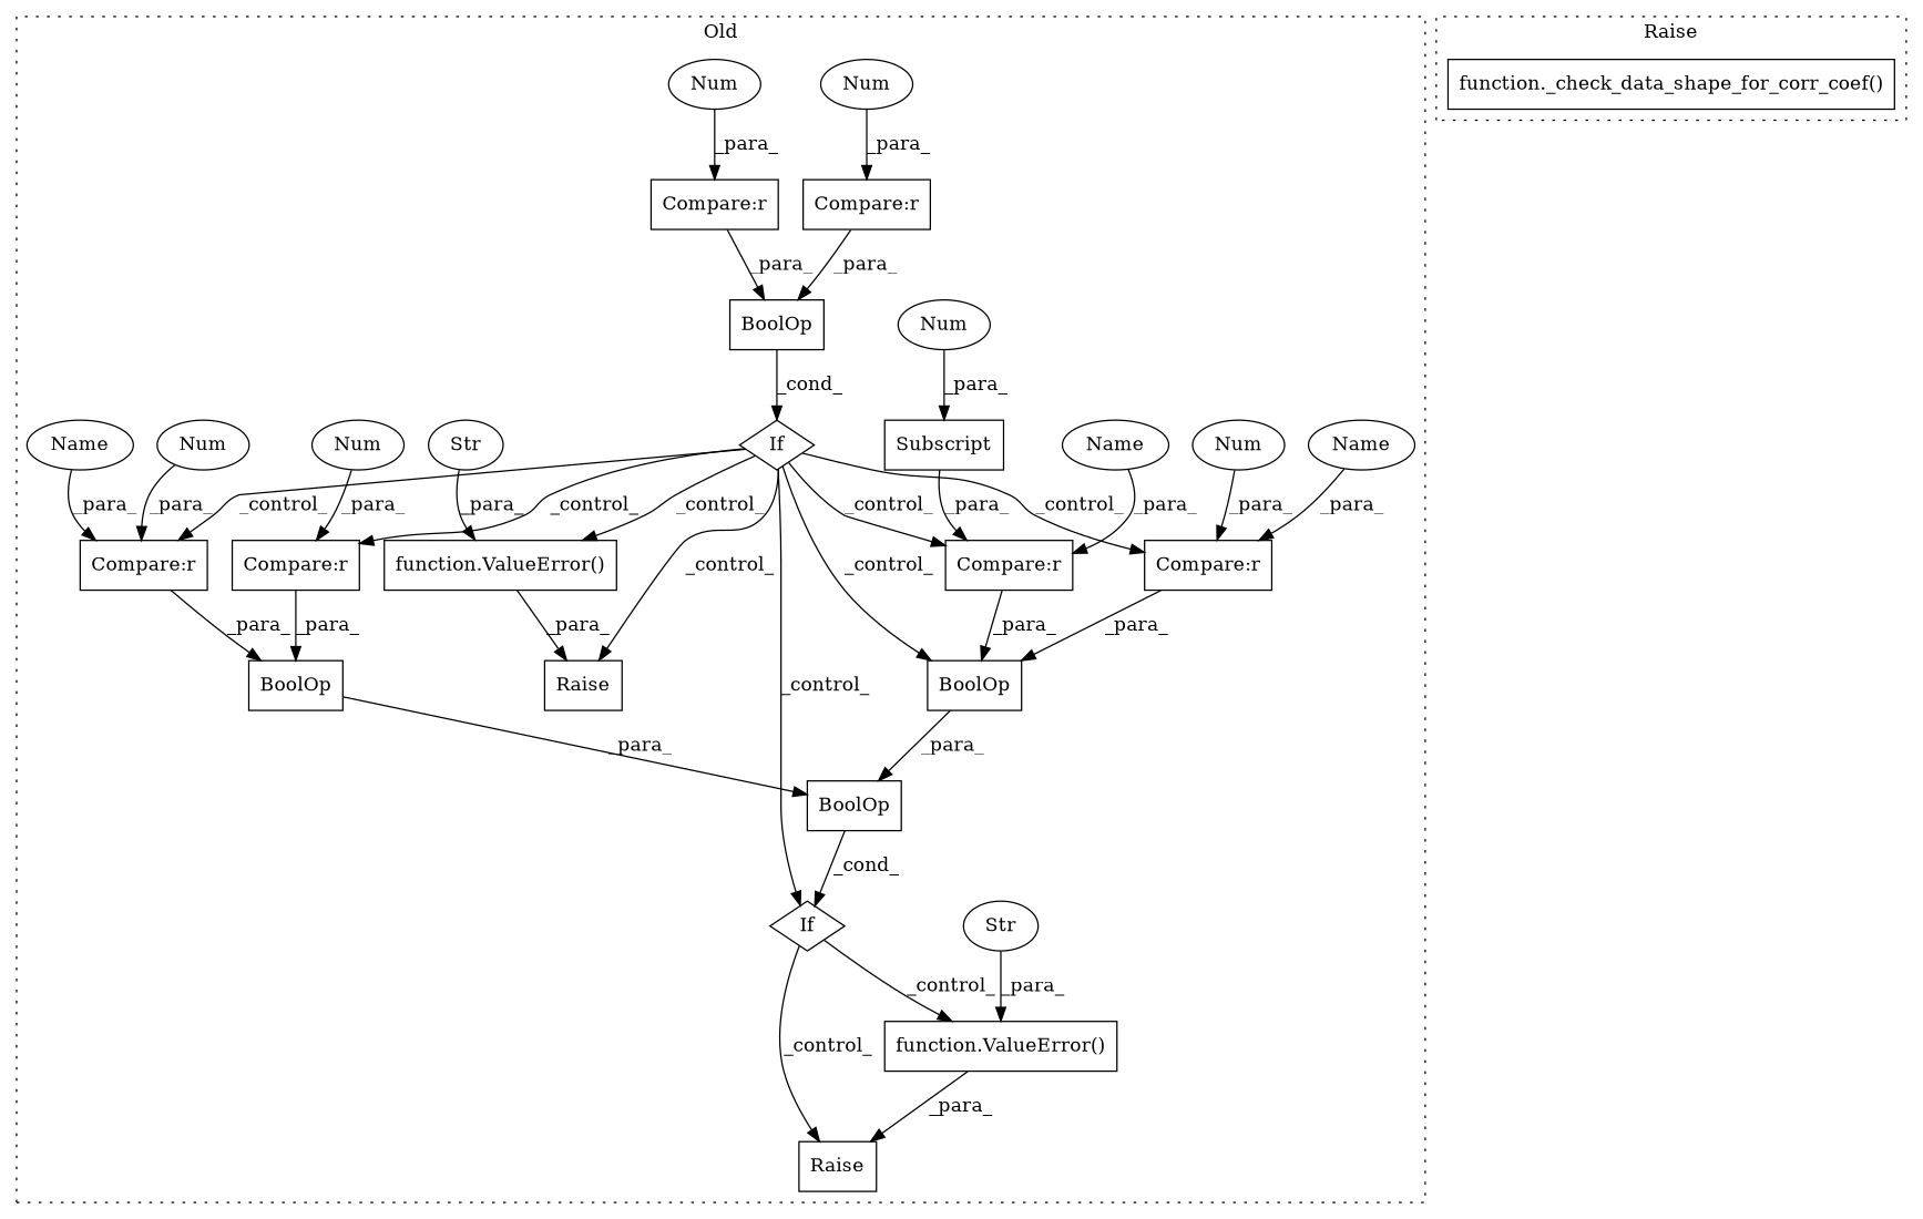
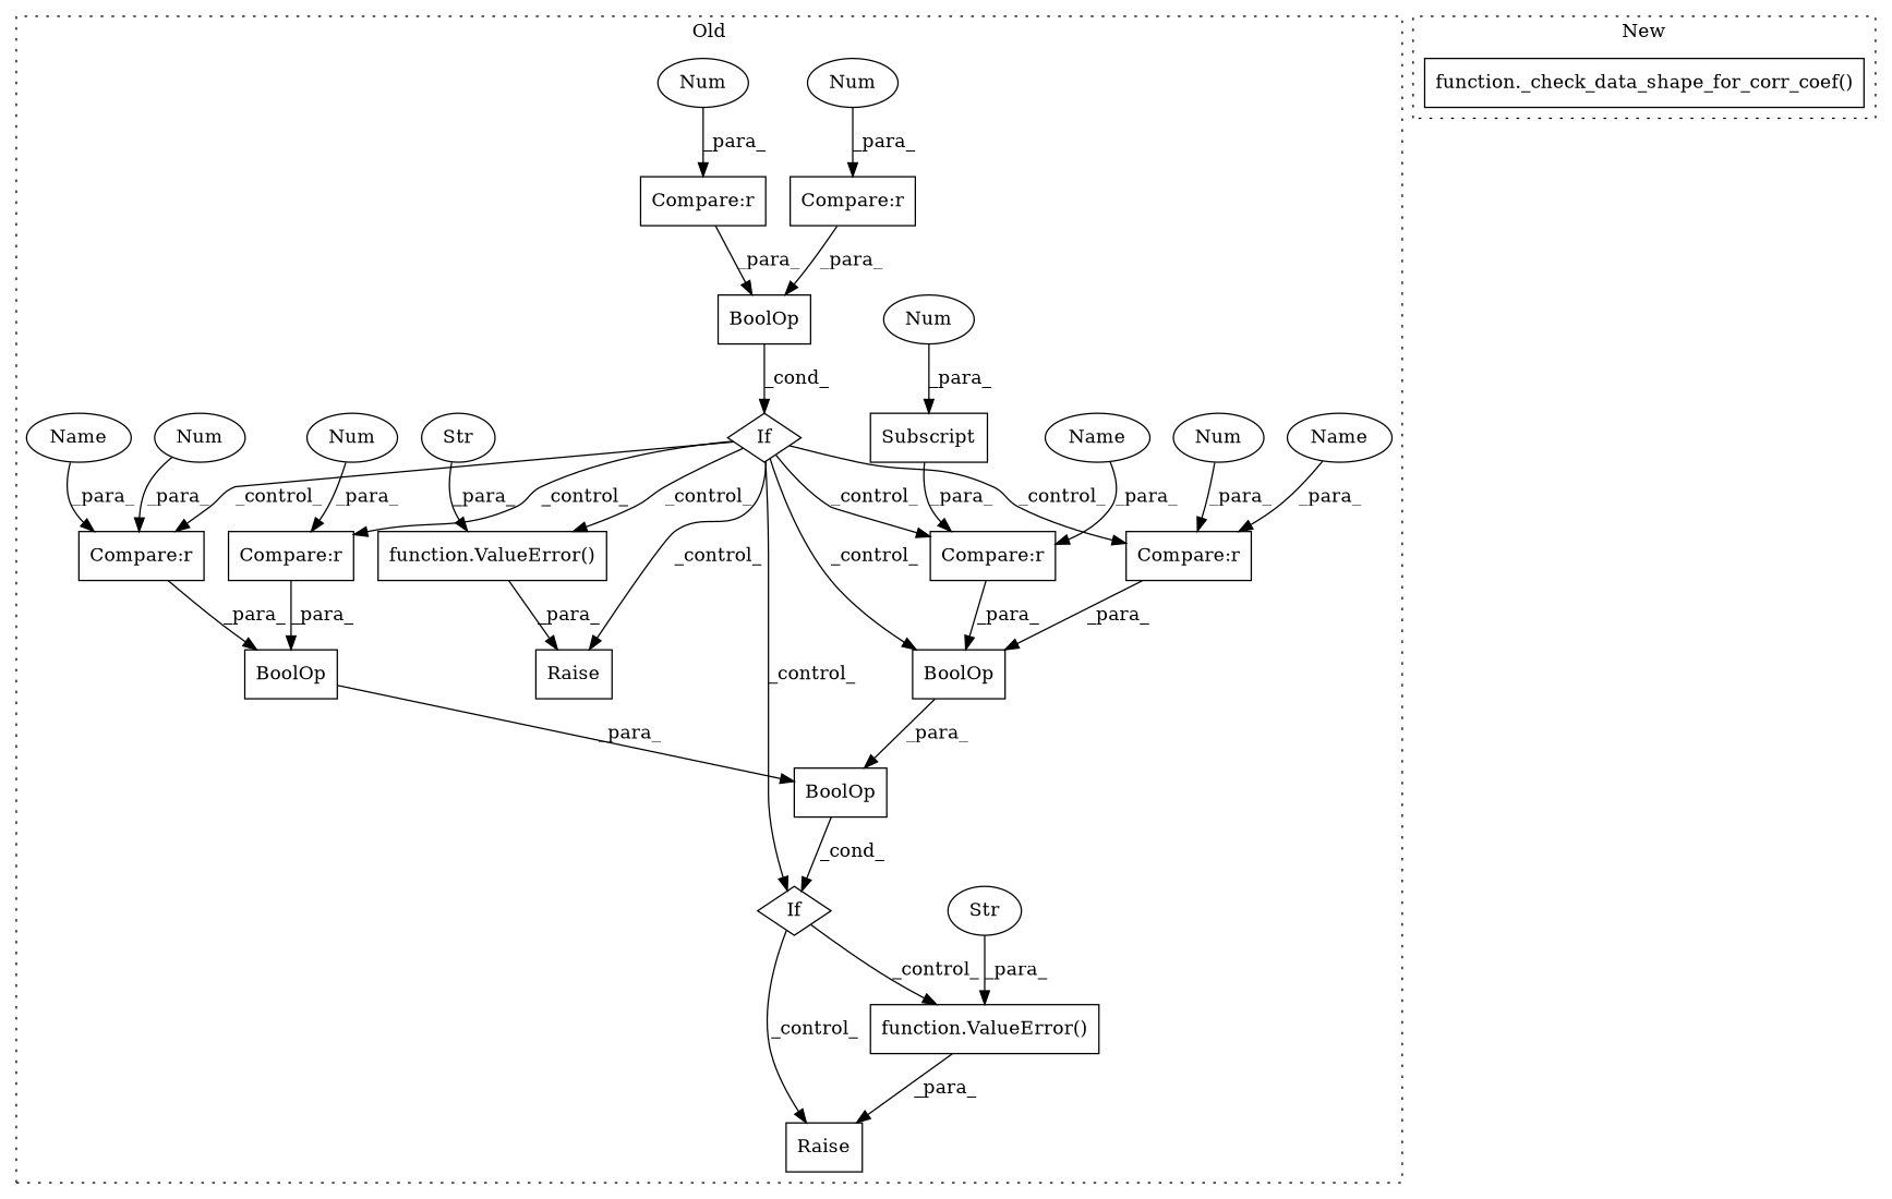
  digraph {
    node [a=40 l=1 s=1762 shape=box]
    n1 [a=91 l=6 label=Raise s=1865]
    n2 [a=96 l=3 label=If s=1758 shape=diamond]
    n3 [l=15 label="Compare:r" s=1551]
    n4 [a=96 l=3 label=If s=1530 shape=diamond]
    n5 [l=15 label="Compare:r" s=1783]
    n6 [l=16 label="Compare:r"]
    n7 [l=30 label="Compare:r" s=1824]
    n8 [l=14 label="Compare:r" s=1533]
    n9 [l=15 label="Compare:r" s=1804]
    n10 [a=63 l="15,0" label=Subscript s="1839,0"]
    n11 [a=72 l=94 label=BoolOp s=1761]
    n12 [a=72 l=52 label=BoolOp s=1803]
    n13 [a=72 l=33 label=BoolOp s=1533]
    n14 [a=72 l=38 label=BoolOp s=1761]
    n15 [a=91 l=6 label=Raise s=1576]
    n16 [a=76 label=Num s=1546 shape=ellipse]
    n17 [a=76 label=Num s=1818 shape=ellipse]
    n18 [a=76 label=Num s=1797 shape=ellipse]
    n19 [a=76 label=Num s=1565 shape=ellipse]
    n20 [a=76 label=Num s=1777 shape=ellipse]
    n21 [a=76 l=2 label=Num s=1851 shape=ellipse]
    n22 [a=75 l="24,10" label="function.ValueError()" s="1582,1743"]
    n23 [a=66 l=137 label=Str s=1606 shape=ellipse]
    n24 [a=75 l="24,10" label="function.ValueError()" s="1871,2025"]
    n25 [a=66 l=130 label=Str s=1895 shape=ellipse]
    n26 [a=87 l=11 label=Name s=1804 shape=ellipse]
    n27 [a=87 l=11 label=Name s=1824 shape=ellipse]
    n28 [a=87 l=11 label=Name shape=ellipse]
    n29 [a=75 l="32,1" label="function._check_data_shape_for_corr_coef()" s="1615,1673"]
    subgraph cluster_1 {
      label=Old
      style=dotted
      n1
      n2
      n3
      n4
      n5
      n6
      n7
      n8
      n9
      n10
      n11
      n12
      n13
      n14
      n15
      n16
      n17
      n18
      n19
      n20
      n21
      n22
      n23
      n24
      n25
      n26
      n27
      n28
    }
    subgraph cluster_2 {
-     label=Raise
+     label=New
      style=dotted
      n29
    }
    n2 -> n1 [label=_control_]
    n2 -> n24 [label=_control_]
    n3 -> n13 [label=_para_]
    n4 -> n2 [label=_control_]
    n4 -> n5 [label=_control_]
    n4 -> n6 [label=_control_]
    n4 -> n7 [label=_control_]
    n4 -> n9 [label=_control_]
    n4 -> n12 [label=_control_]
    n4 -> n15 [label=_control_]
    n4 -> n22 [label=_control_]
    n5 -> n14 [label=_para_]
    n6 -> n14 [label=_para_]
    n7 -> n12 [label=_para_]
    n8 -> n13 [label=_para_]
    n9 -> n12 [label=_para_]
    n10 -> n7 [label=_para_]
    n11 -> n2 [label=_cond_]
    n12 -> n11 [label=_para_]
    n13 -> n4 [label=_cond_]
    n14 -> n11 [label=_para_]
    n16 -> n8 [label=_para_]
    n17 -> n9 [label=_para_]
    n18 -> n5 [label=_para_]
    n19 -> n3 [label=_para_]
    n20 -> n6 [label=_para_]
    n21 -> n10 [label=_para_]
    n22 -> n15 [label=_para_]
    n23 -> n22 [label=_para_]
    n24 -> n1 [label=_para_]
    n25 -> n24 [label=_para_]
    n26 -> n9 [label=_para_]
    n27 -> n7 [label=_para_]
    n28 -> n6 [label=_para_]
  }
